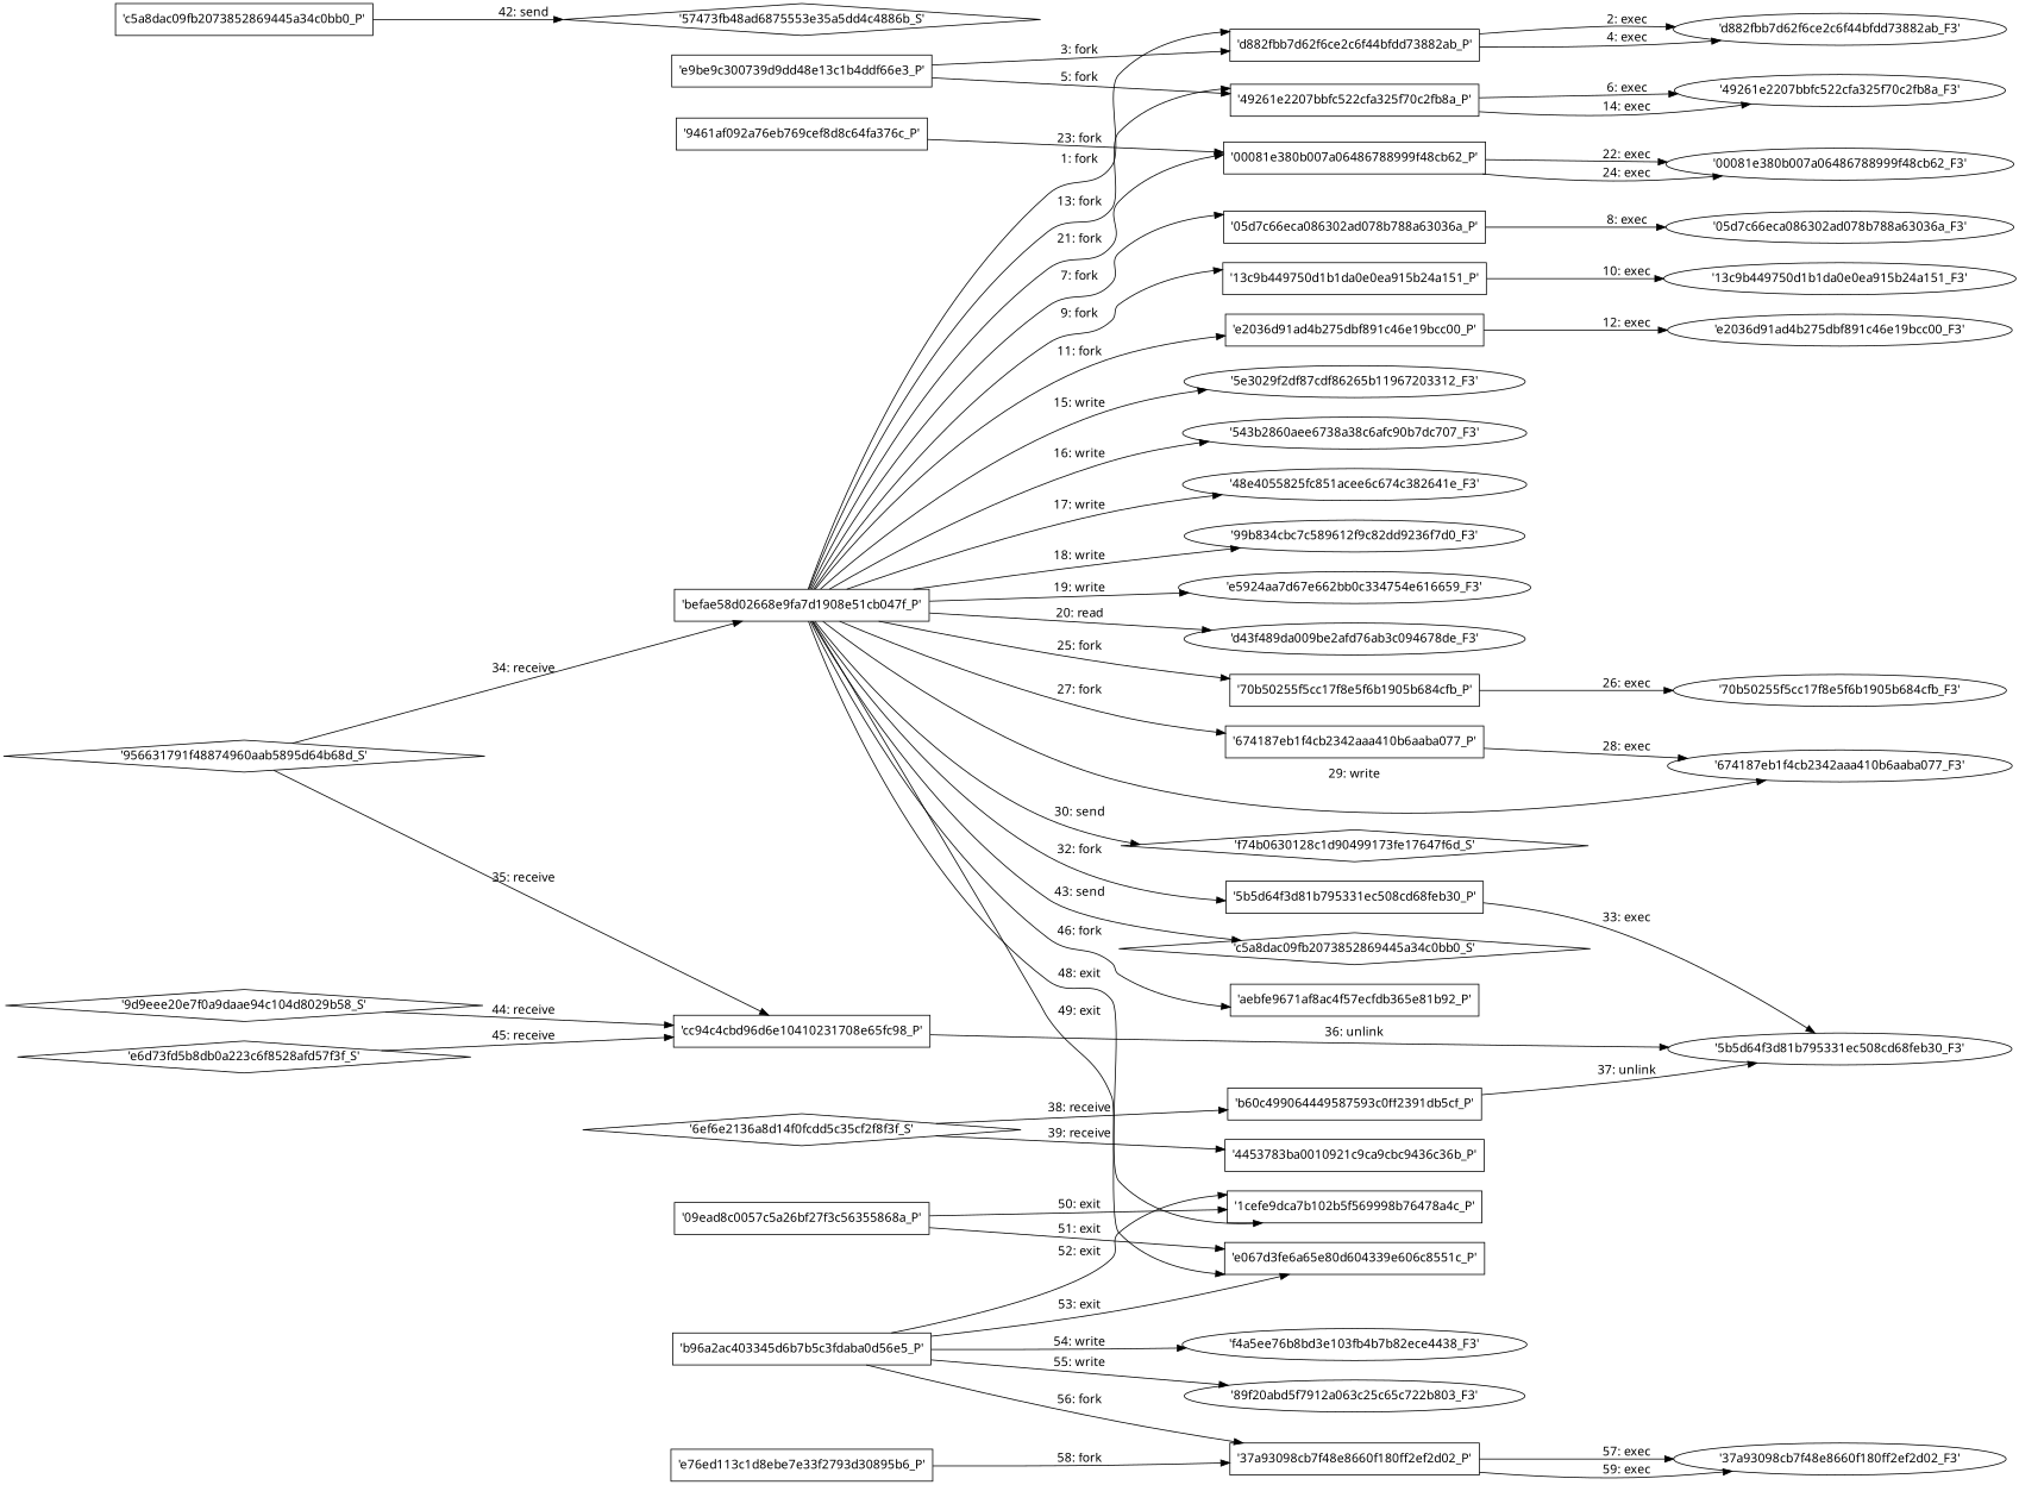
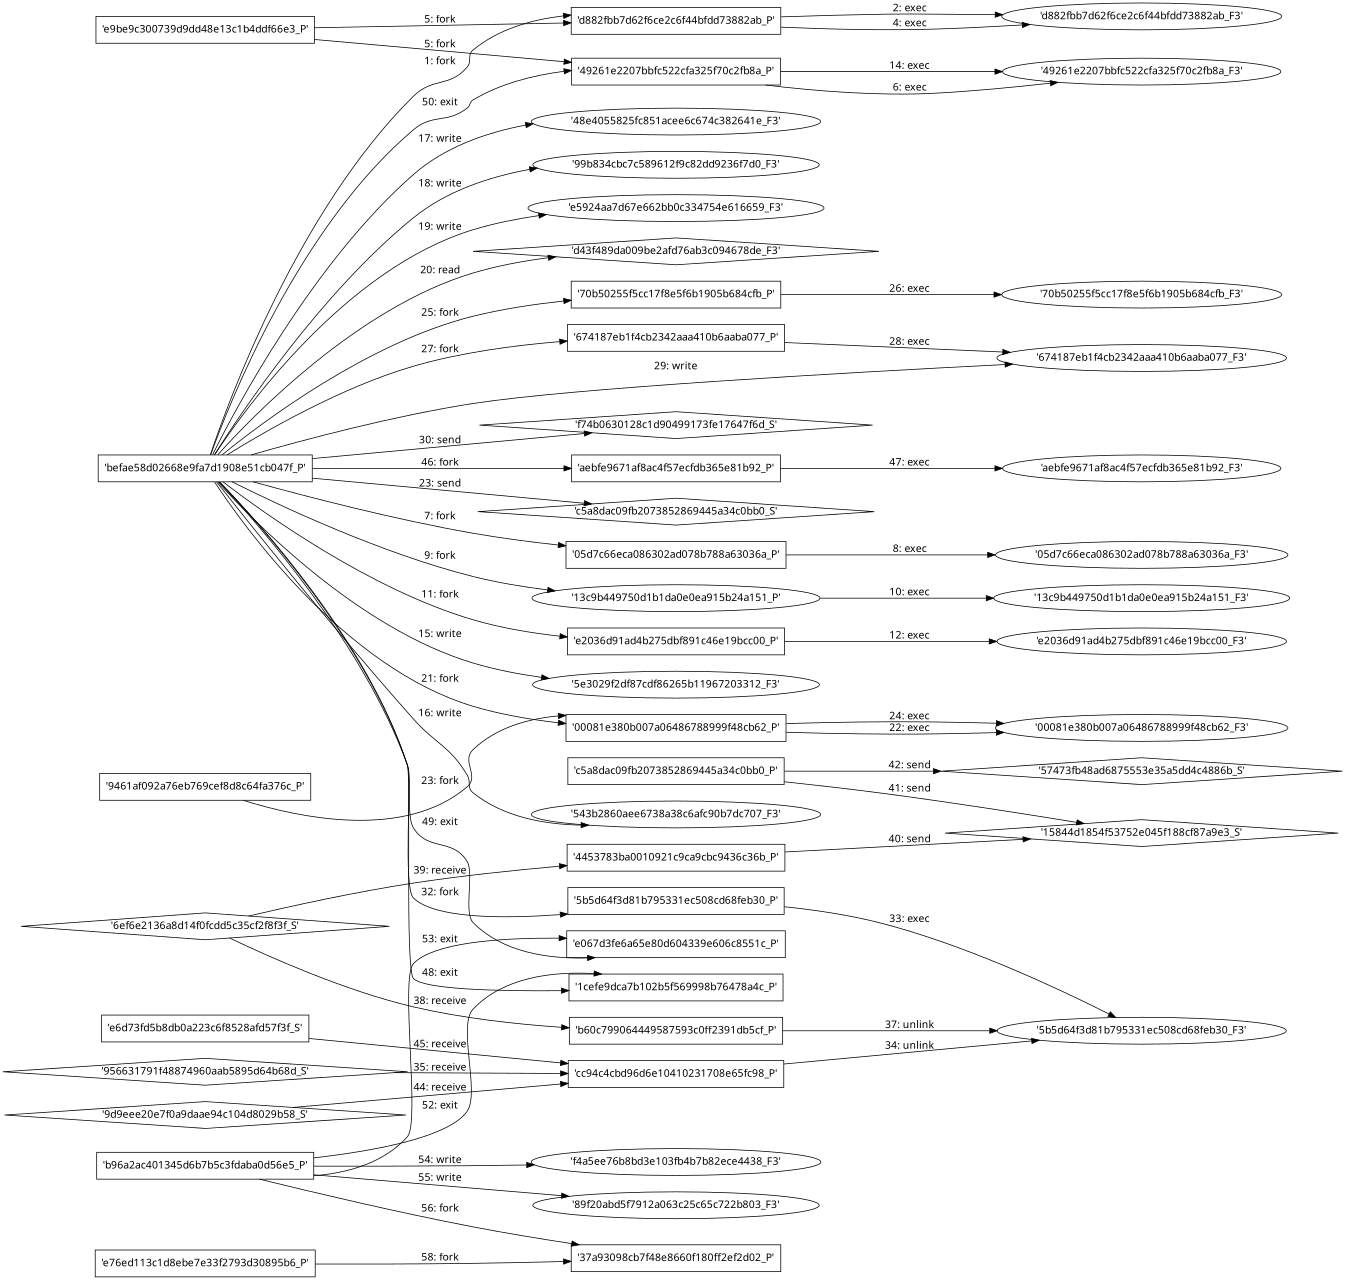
  digraph {
    engine=neato
    fixedsize=false
    fontname="Noto Sans"
    fontsize=10
    nodesep=0.3
    rankdir=LR
    ranksep=0
    splines=true
    node [fontname="Noto Sans" node_type=Process shape=box]
    edge [fontname="Noto Sans"]
    "'befae58d02668e9fa7d1908e51cb047f_P'"
    "'d882fbb7d62f6ce2c6f44bfdd73882ab_P'"
    "'49261e2207bbfc522cfa325f70c2fb8a_P'"
    "'05d7c66eca086302ad078b788a63036a_P'"
-   "'13c9b449750d1b1da0e0ea915b24a151_P'"
+   "'13c9b449750d1b1da0e0ea915b24a151_P'" [shape=ellipse]
    "'e2036d91ad4b275dbf891c46e19bcc00_P'"
    "'5e3029f2df87cdf86265b11967203312_F3'" [node_type=file shape=ellipse]
    "'543b2860aee6738a38c6afc90b7dc707_F3'" [node_type=file shape=ellipse]
    "'48e4055825fc851acee6c674c382641e_F3'" [node_type=file shape=ellipse]
    "'99b834cbc7c589612f9c82dd9236f7d0_F3'" [node_type=file shape=ellipse]
    "'e5924aa7d67e662bb0c334754e616659_F3'" [node_type=file shape=ellipse]
-   "'d43f489da009be2afd76ab3c094678de_F3'" [node_type=file shape=ellipse]
+   "'d43f489da009be2afd76ab3c094678de_F3'" [node_type=file shape=diamond]
    "'00081e380b007a06486788999f48cb62_P'"
    "'70b50255f5cc17f8e5f6b1905b684cfb_P'"
    "'674187eb1f4cb2342aaa410b6aaba077_P'"
    "'674187eb1f4cb2342aaa410b6aaba077_F3'" [node_type=file shape=ellipse]
    "'f74b0630128c1d90499173fe17647f6d_S'" [node_type=Socket shape=diamond]
    "'5b5d64f3d81b795331ec508cd68feb30_P'"
    "'c5a8dac09fb2073852869445a34c0bb0_S'" [node_type=Socket shape=diamond]
    "'aebfe9671af8ac4f57ecfdb365e81b92_P'"
    "'1cefe9dca7b102b5f569998b76478a4c_P'"
    "'e067d3fe6a65e80d604339e606c8551c_P'"
    "'d882fbb7d62f6ce2c6f44bfdd73882ab_F3'" [node_type=File shape=ellipse]
    "'49261e2207bbfc522cfa325f70c2fb8a_F3'" [node_type=File shape=ellipse]
    "'05d7c66eca086302ad078b788a63036a_F3'" [node_type=File shape=ellipse]
    "'13c9b449750d1b1da0e0ea915b24a151_F3'" [node_type=File shape=ellipse]
    "'e2036d91ad4b275dbf891c46e19bcc00_F3'" [node_type=File shape=ellipse]
    "'00081e380b007a06486788999f48cb62_F3'" [node_type=File shape=ellipse]
    "'70b50255f5cc17f8e5f6b1905b684cfb_F3'" [node_type=File shape=ellipse]
    "'5b5d64f3d81b795331ec508cd68feb30_F3'" [node_type=file shape=ellipse]
+   "'aebfe9671af8ac4f57ecfdb365e81b92_F3'" [node_type=File shape=ellipse]
    "'e9be9c300739d9dd48e13c1b4ddf66e3_P'"
    "'9461af092a76eb769cef8d8c64fa376c_P'"
    "'956631791f48874960aab5895d64b68d_S'" [node_type=Socket shape=diamond]
    "'cc94c4cbd96d6e10410231708e65fc98_P'"
-   "'b60c799064449587593c0ff2391db5cf_P'" [label="'b60c499064449587593c0ff2391db5cf_P'"]
+   "'b60c799064449587593c0ff2391db5cf_P'"
    "'6ef6e2136a8d14f0fcdd5c35cf2f8f3f_S'" [node_type=Socket shape=diamond]
    "'4453783ba0010921c9ca9cbc9436c36b_P'"
+   "'15844d1854f53752e045f188cf87a9e3_S'" [node_type=Socket shape=diamond]
    "'c5a8dac09fb2073852869445a34c0bb0_P'"
    "'57473fb48ad6875553e35a5dd4c4886b_S'" [node_type=Socket shape=diamond]
    "'9d9eee20e7f0a9daae94c104d8029b58_S'" [node_type=Socket shape=diamond]
-   "'e6d73fd5b8db0a223c6f8528afd57f3f_S'" [node_type=Socket shape=diamond]
-   "'09ead8c0057c5a26bf27f3c56355868a_P'"
-   "'b96a2ac401345d6b7b5c3fdaba0d56e5_P'" [label="'b96a2ac403345d6b7b5c3fdaba0d56e5_P'"]
+   "'e6d73fd5b8db0a223c6f8528afd57f3f_S'" [node_type=Socket]
+   "'b96a2ac401345d6b7b5c3fdaba0d56e5_P'"
    "'f4a5ee76b8bd3e103fb4b7b82ece4438_F3'" [node_type=file shape=ellipse]
    "'89f20abd5f7912a063c25c65c722b803_F3'" [node_type=file shape=ellipse]
    "'37a93098cb7f48e8660f180ff2ef2d02_P'"
-   "'37a93098cb7f48e8660f180ff2ef2d02_F3'" [node_type=File shape=ellipse]
    "'e76ed113c1d8ebe7e33f2793d30895b6_P'"
    "'befae58d02668e9fa7d1908e51cb047f_P'" -> "'d882fbb7d62f6ce2c6f44bfdd73882ab_P'" [label="1: fork"]
-   "'befae58d02668e9fa7d1908e51cb047f_P'" -> "'49261e2207bbfc522cfa325f70c2fb8a_P'" [label="13: fork"]
+   "'befae58d02668e9fa7d1908e51cb047f_P'" -> "'49261e2207bbfc522cfa325f70c2fb8a_P'" [label="50: exit"]
    "'befae58d02668e9fa7d1908e51cb047f_P'" -> "'05d7c66eca086302ad078b788a63036a_P'" [label="7: fork"]
    "'befae58d02668e9fa7d1908e51cb047f_P'" -> "'13c9b449750d1b1da0e0ea915b24a151_P'" [label="9: fork"]
    "'befae58d02668e9fa7d1908e51cb047f_P'" -> "'e2036d91ad4b275dbf891c46e19bcc00_P'" [label="11: fork"]
    "'befae58d02668e9fa7d1908e51cb047f_P'" -> "'5e3029f2df87cdf86265b11967203312_F3'" [label="15: write"]
    "'befae58d02668e9fa7d1908e51cb047f_P'" -> "'543b2860aee6738a38c6afc90b7dc707_F3'" [label="16: write"]
    "'befae58d02668e9fa7d1908e51cb047f_P'" -> "'48e4055825fc851acee6c674c382641e_F3'" [label="17: write"]
    "'befae58d02668e9fa7d1908e51cb047f_P'" -> "'99b834cbc7c589612f9c82dd9236f7d0_F3'" [label="18: write"]
    "'befae58d02668e9fa7d1908e51cb047f_P'" -> "'e5924aa7d67e662bb0c334754e616659_F3'" [label="19: write"]
    "'befae58d02668e9fa7d1908e51cb047f_P'" -> "'d43f489da009be2afd76ab3c094678de_F3'" [label="20: read"]
    "'befae58d02668e9fa7d1908e51cb047f_P'" -> "'00081e380b007a06486788999f48cb62_P'" [label="21: fork"]
    "'befae58d02668e9fa7d1908e51cb047f_P'" -> "'70b50255f5cc17f8e5f6b1905b684cfb_P'" [label="25: fork"]
    "'befae58d02668e9fa7d1908e51cb047f_P'" -> "'674187eb1f4cb2342aaa410b6aaba077_P'" [label="27: fork"]
    "'befae58d02668e9fa7d1908e51cb047f_P'" -> "'674187eb1f4cb2342aaa410b6aaba077_F3'" [label="29: write"]
    "'befae58d02668e9fa7d1908e51cb047f_P'" -> "'f74b0630128c1d90499173fe17647f6d_S'" [label="30: send"]
    "'befae58d02668e9fa7d1908e51cb047f_P'" -> "'5b5d64f3d81b795331ec508cd68feb30_P'" [label="32: fork"]
-   "'befae58d02668e9fa7d1908e51cb047f_P'" -> "'c5a8dac09fb2073852869445a34c0bb0_S'" [label="43: send"]
+   "'befae58d02668e9fa7d1908e51cb047f_P'" -> "'c5a8dac09fb2073852869445a34c0bb0_S'" [label="23: send"]
    "'befae58d02668e9fa7d1908e51cb047f_P'" -> "'aebfe9671af8ac4f57ecfdb365e81b92_P'" [label="46: fork"]
    "'befae58d02668e9fa7d1908e51cb047f_P'" -> "'1cefe9dca7b102b5f569998b76478a4c_P'" [label="48: exit"]
    "'befae58d02668e9fa7d1908e51cb047f_P'" -> "'e067d3fe6a65e80d604339e606c8551c_P'" [label="49: exit"]
    "'d882fbb7d62f6ce2c6f44bfdd73882ab_P'" -> "'d882fbb7d62f6ce2c6f44bfdd73882ab_F3'" [label="2: exec"]
    "'d882fbb7d62f6ce2c6f44bfdd73882ab_P'" -> "'d882fbb7d62f6ce2c6f44bfdd73882ab_F3'" [label="4: exec"]
    "'49261e2207bbfc522cfa325f70c2fb8a_P'" -> "'49261e2207bbfc522cfa325f70c2fb8a_F3'" [label="6: exec"]
    "'49261e2207bbfc522cfa325f70c2fb8a_P'" -> "'49261e2207bbfc522cfa325f70c2fb8a_F3'" [label="14: exec"]
    "'05d7c66eca086302ad078b788a63036a_P'" -> "'05d7c66eca086302ad078b788a63036a_F3'" [label="8: exec"]
    "'13c9b449750d1b1da0e0ea915b24a151_P'" -> "'13c9b449750d1b1da0e0ea915b24a151_F3'" [label="10: exec"]
    "'e2036d91ad4b275dbf891c46e19bcc00_P'" -> "'e2036d91ad4b275dbf891c46e19bcc00_F3'" [label="12: exec"]
    "'00081e380b007a06486788999f48cb62_P'" -> "'00081e380b007a06486788999f48cb62_F3'" [label="22: exec"]
    "'00081e380b007a06486788999f48cb62_P'" -> "'00081e380b007a06486788999f48cb62_F3'" [label="24: exec"]
    "'70b50255f5cc17f8e5f6b1905b684cfb_P'" -> "'70b50255f5cc17f8e5f6b1905b684cfb_F3'" [label="26: exec"]
    "'674187eb1f4cb2342aaa410b6aaba077_P'" -> "'674187eb1f4cb2342aaa410b6aaba077_F3'" [label="28: exec"]
    "'5b5d64f3d81b795331ec508cd68feb30_P'" -> "'5b5d64f3d81b795331ec508cd68feb30_F3'" [label="33: exec"]
-   "'e9be9c300739d9dd48e13c1b4ddf66e3_P'" -> "'d882fbb7d62f6ce2c6f44bfdd73882ab_P'" [label="3: fork"]
+   "'aebfe9671af8ac4f57ecfdb365e81b92_P'" -> "'aebfe9671af8ac4f57ecfdb365e81b92_F3'" [label="47: exec"]
+   "'e9be9c300739d9dd48e13c1b4ddf66e3_P'" -> "'d882fbb7d62f6ce2c6f44bfdd73882ab_P'" [label="5: fork"]
    "'e9be9c300739d9dd48e13c1b4ddf66e3_P'" -> "'49261e2207bbfc522cfa325f70c2fb8a_P'" [label="5: fork"]
    "'9461af092a76eb769cef8d8c64fa376c_P'" -> "'00081e380b007a06486788999f48cb62_P'" [label="23: fork"]
-   "'956631791f48874960aab5895d64b68d_S'" -> "'befae58d02668e9fa7d1908e51cb047f_P'" [label="34: receive"]
    "'956631791f48874960aab5895d64b68d_S'" -> "'cc94c4cbd96d6e10410231708e65fc98_P'" [label="35: receive"]
-   "'cc94c4cbd96d6e10410231708e65fc98_P'" -> "'5b5d64f3d81b795331ec508cd68feb30_F3'" [label="36: unlink"]
+   "'cc94c4cbd96d6e10410231708e65fc98_P'" -> "'5b5d64f3d81b795331ec508cd68feb30_F3'" [label="34: unlink"]
    "'b60c799064449587593c0ff2391db5cf_P'" -> "'5b5d64f3d81b795331ec508cd68feb30_F3'" [label="37: unlink"]
    "'6ef6e2136a8d14f0fcdd5c35cf2f8f3f_S'" -> "'b60c799064449587593c0ff2391db5cf_P'" [label="38: receive"]
    "'6ef6e2136a8d14f0fcdd5c35cf2f8f3f_S'" -> "'4453783ba0010921c9ca9cbc9436c36b_P'" [label="39: receive"]
+   "'4453783ba0010921c9ca9cbc9436c36b_P'" -> "'15844d1854f53752e045f188cf87a9e3_S'" [label="40: send"]
+   "'c5a8dac09fb2073852869445a34c0bb0_P'" -> "'15844d1854f53752e045f188cf87a9e3_S'" [label="41: send"]
    "'c5a8dac09fb2073852869445a34c0bb0_P'" -> "'57473fb48ad6875553e35a5dd4c4886b_S'" [label="42: send"]
    "'9d9eee20e7f0a9daae94c104d8029b58_S'" -> "'cc94c4cbd96d6e10410231708e65fc98_P'" [label="44: receive"]
    "'e6d73fd5b8db0a223c6f8528afd57f3f_S'" -> "'cc94c4cbd96d6e10410231708e65fc98_P'" [label="45: receive"]
-   "'09ead8c0057c5a26bf27f3c56355868a_P'" -> "'1cefe9dca7b102b5f569998b76478a4c_P'" [label="50: exit"]
-   "'09ead8c0057c5a26bf27f3c56355868a_P'" -> "'e067d3fe6a65e80d604339e606c8551c_P'" [label="51: exit"]
    "'b96a2ac401345d6b7b5c3fdaba0d56e5_P'" -> "'1cefe9dca7b102b5f569998b76478a4c_P'" [label="52: exit"]
    "'b96a2ac401345d6b7b5c3fdaba0d56e5_P'" -> "'e067d3fe6a65e80d604339e606c8551c_P'" [label="53: exit"]
    "'b96a2ac401345d6b7b5c3fdaba0d56e5_P'" -> "'f4a5ee76b8bd3e103fb4b7b82ece4438_F3'" [label="54: write"]
    "'b96a2ac401345d6b7b5c3fdaba0d56e5_P'" -> "'89f20abd5f7912a063c25c65c722b803_F3'" [label="55: write"]
    "'b96a2ac401345d6b7b5c3fdaba0d56e5_P'" -> "'37a93098cb7f48e8660f180ff2ef2d02_P'" [label="56: fork"]
-   "'37a93098cb7f48e8660f180ff2ef2d02_P'" -> "'37a93098cb7f48e8660f180ff2ef2d02_F3'" [label="57: exec"]
-   "'37a93098cb7f48e8660f180ff2ef2d02_P'" -> "'37a93098cb7f48e8660f180ff2ef2d02_F3'" [label="59: exec"]
    "'e76ed113c1d8ebe7e33f2793d30895b6_P'" -> "'37a93098cb7f48e8660f180ff2ef2d02_P'" [label="58: fork"]
  }
